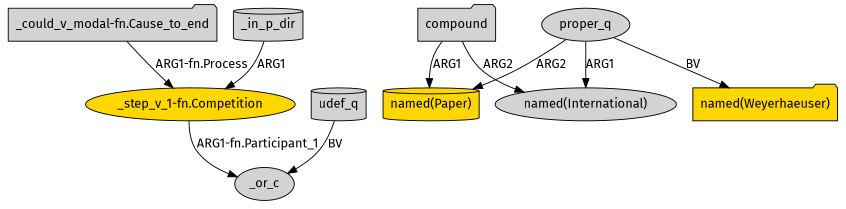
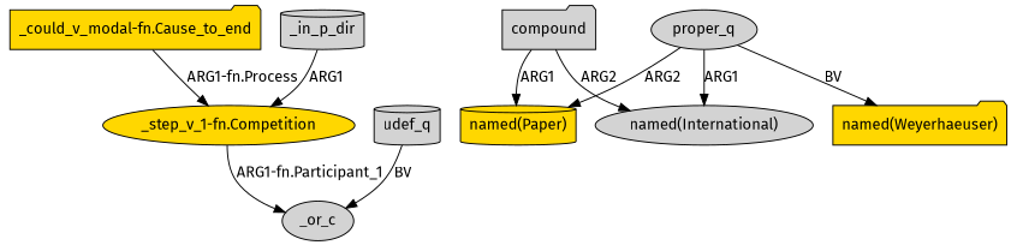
  digraph {
    fontname="Fira Sans"
    node [fillcolor=lightgrey fontname="Fira Sans" shape=ellipse style=filled]
    edge [fontname="Fira Sans"]
-   "_could_v_modal-fn.Cause_to_end" [shape=folder]
+   "_could_v_modal-fn.Cause_to_end" [fillcolor=gold shape=folder]
    "_step_v_1-fn.Competition" [fillcolor=gold]
    _or_c
    compound [shape=folder]
    "named(Paper)" [fillcolor=gold shape=cylinder]
    "named(International)"
    proper_q
    "named(Weyerhaeuser)" [fillcolor=gold shape=folder]
    _in_p_dir [shape=cylinder]
    udef_q [shape=cylinder]
    "_could_v_modal-fn.Cause_to_end" -> "_step_v_1-fn.Competition" [label="ARG1-fn.Process"]
    "_step_v_1-fn.Competition" -> _or_c [label="ARG1-fn.Participant_1"]
    compound -> "named(Paper)" [label=ARG1]
    compound -> "named(International)" [label=ARG2]
    proper_q -> "named(Paper)" [label=ARG2]
    proper_q -> "named(International)" [label=ARG1]
    proper_q -> "named(Weyerhaeuser)" [label=BV]
    _in_p_dir -> "_step_v_1-fn.Competition" [label=ARG1]
    udef_q -> _or_c [label=BV]
  }
